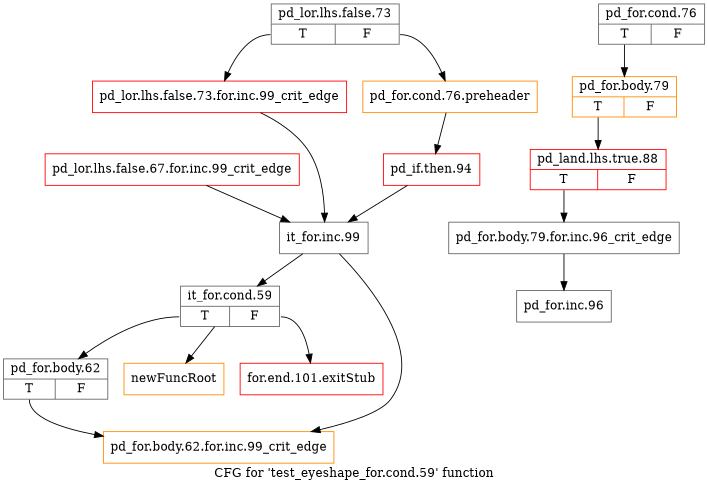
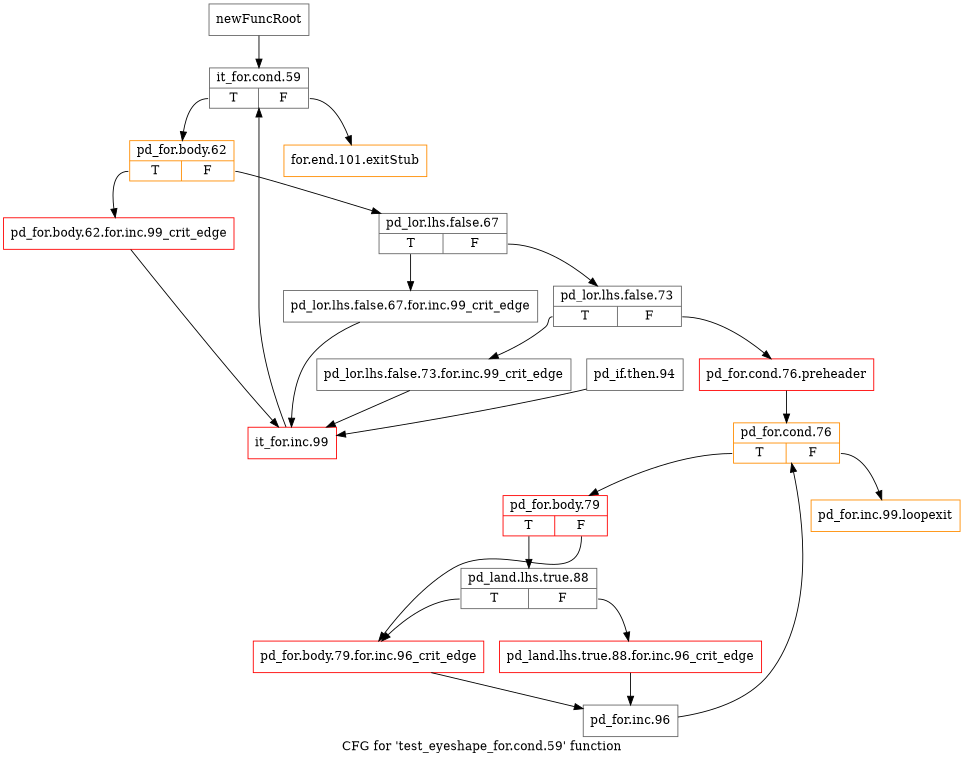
  digraph {
    label="CFG for 'test_eyeshape_for.cond.59' function"
    node [color=gray40 shape=record]
-   n1 [color=darkorange label="{newFuncRoot}"]
+   n1 [label="{newFuncRoot}"]
    n2 [label="{it_for.cond.59|{<s0>T|<s1>F}}"]
-   n3 [color=red label="{for.end.101.exitStub}"]
-   n4 [label="{pd_for.body.62|{<s0>T|<s1>F}}"]
-   n5 [color=darkorange label="{pd_for.body.62.for.inc.99_crit_edge}"]
-   n7 [label="{it_for.inc.99}"]
-   n8 [color=red label="{pd_lor.lhs.false.67.for.inc.99_crit_edge}"]
+   n3 [color=darkorange label="{for.end.101.exitStub}"]
+   n4 [color=darkorange label="{pd_for.body.62|{<s0>T|<s1>F}}"]
+   n5 [color=red label="{pd_for.body.62.for.inc.99_crit_edge}"]
+   n6 [label="{pd_lor.lhs.false.67|{<s0>T|<s1>F}}"]
+   n7 [color=red label="{it_for.inc.99}"]
+   n8 [label="{pd_lor.lhs.false.67.for.inc.99_crit_edge}"]
    n9 [label="{pd_lor.lhs.false.73|{<s0>T|<s1>F}}"]
-   n10 [color=red label="{pd_lor.lhs.false.73.for.inc.99_crit_edge}"]
-   n11 [color=darkorange label="{pd_for.cond.76.preheader}"]
-   n12 [label="{pd_for.cond.76|{<s0>T|<s1>F}}"]
-   n13 [color=darkorange label="{pd_for.body.79|{<s0>T|<s1>F}}"]
-   n15 [color=red label="{pd_land.lhs.true.88|{<s0>T|<s1>F}}"]
-   n16 [label="{pd_for.body.79.for.inc.96_crit_edge}"]
+   n10 [label="{pd_lor.lhs.false.73.for.inc.99_crit_edge}"]
+   n11 [color=red label="{pd_for.cond.76.preheader}"]
+   n12 [color=darkorange label="{pd_for.cond.76|{<s0>T|<s1>F}}"]
+   n13 [color=red label="{pd_for.body.79|{<s0>T|<s1>F}}"]
+   n14 [color=darkorange label="{pd_for.inc.99.loopexit}"]
+   n15 [label="{pd_land.lhs.true.88|{<s0>T|<s1>F}}"]
+   n16 [color=red label="{pd_for.body.79.for.inc.96_crit_edge}"]
+   n17 [color=red label="{pd_land.lhs.true.88.for.inc.96_crit_edge}"]
    n18 [label="{pd_for.inc.96}"]
-   n19 [color=red label="{pd_if.then.94}"]
-   n2 -> n1
+   n19 [label="{pd_if.then.94}"]
+   n1 -> n2
    n2 -> n3 [tailport=s1]
    n2 -> n4 [tailport=s0]
    n4 -> n5 [tailport=s0]
-   n7 -> n5
+   n4 -> n6 [tailport=s1]
+   n5 -> n7
+   n6 -> n8 [tailport=s0]
+   n6 -> n9 [tailport=s1]
    n7 -> n2
    n8 -> n7
    n9 -> n10 [tailport=s0]
    n9 -> n11 [tailport=s1]
    n10 -> n7
-   n11 -> n19
+   n11 -> n12
    n12 -> n13 [tailport=s0]
+   n12 -> n14 [tailport=s1]
    n13 -> n15 [tailport=s0]
+   n13 -> n16 [tailport=s1]
    n15 -> n16 [tailport=s0]
+   n15 -> n17 [tailport=s1]
    n16 -> n18
+   n17 -> n18
+   n18 -> n12
    n19 -> n7
  }
